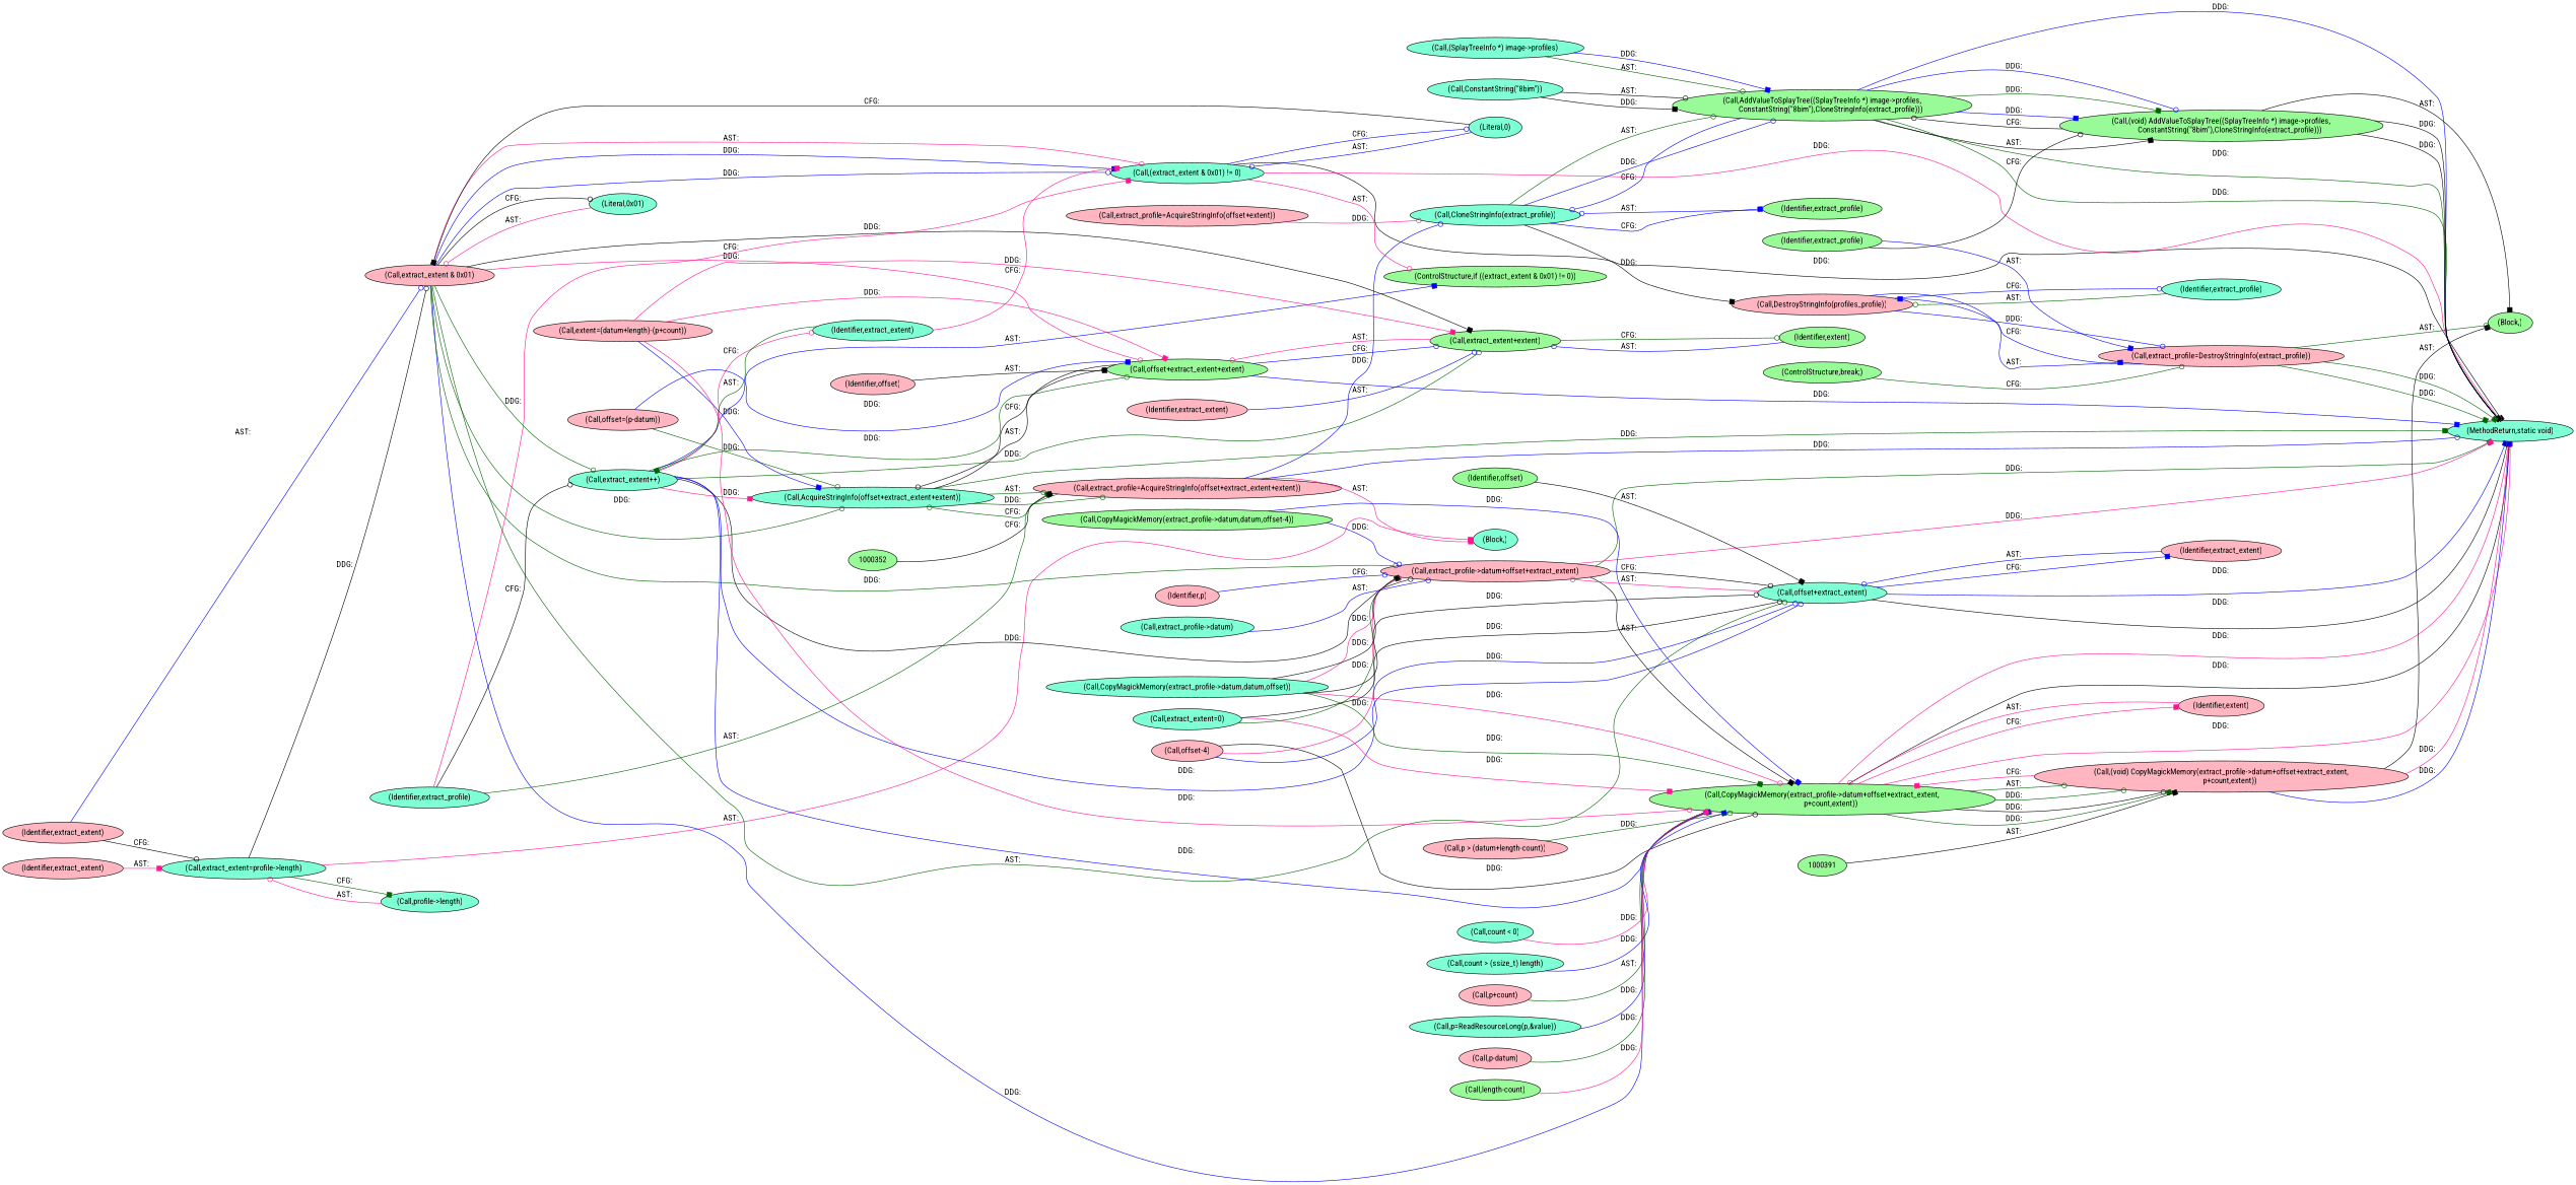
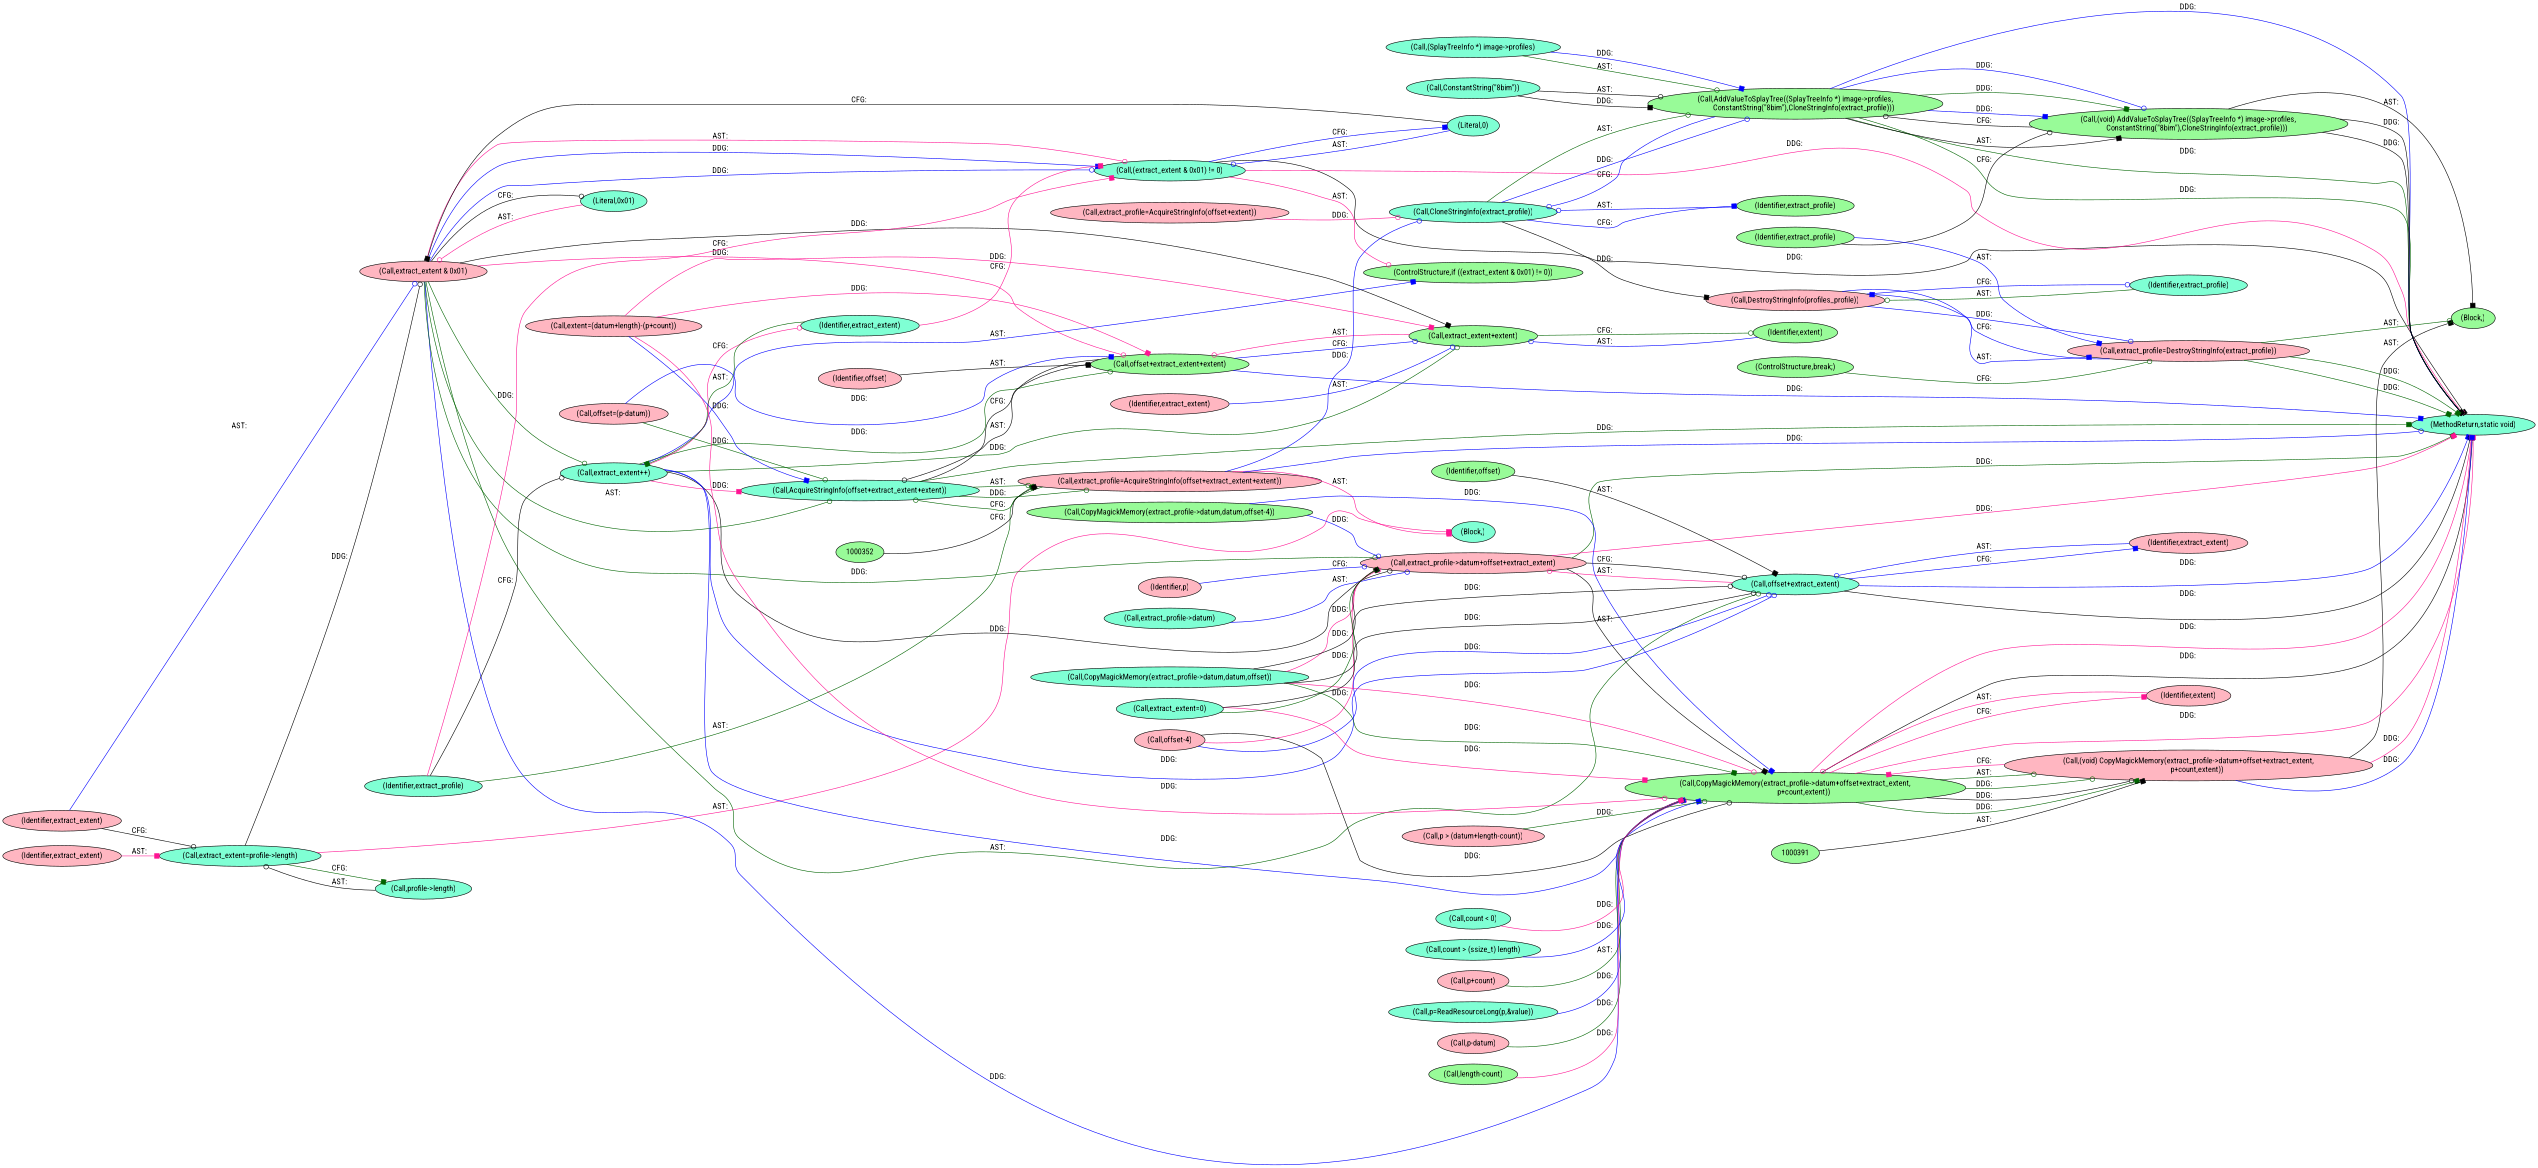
  digraph {
    fontname="Roboto Condensed"
    rankdir=LR
    node [fillcolor=aquamarine fontname="Roboto Condensed" style=filled]
    edge [arrowhead=odot color=blue fontname="Roboto Condensed"]
    n1 [label="(Call,extract_extent=profile->length)"]
    n2 [fillcolor=lightpink label="(Call,extract_extent & 0x01)"]
    n3 [label="(Block,)"]
    n4 [label="(Call,profile->length)"]
    n5 [label="(Call,(extract_extent & 0x01) != 0)"]
    n6 [label="(Call,extract_extent++)"]
    n7 [label="(Call,AcquireStringInfo(offset+extract_extent+extent))"]
    n8 [fillcolor=palegreen label="(Call,offset+extract_extent+extent)"]
    n9 [fillcolor=palegreen label="(Call,extract_extent+extent)"]
    n10 [fillcolor=palegreen label="(Call,CopyMagickMemory(extract_profile->datum+offset+extract_extent,\n          p+count,extent))"]
    n11 [fillcolor=lightpink label="(Call,extract_profile->datum+offset+extract_extent)"]
    n12 [label="(Call,offset+extract_extent)"]
    n13 [label="(Literal,0x01)"]
    n14 [label="(Literal,0)"]
    n15 [fillcolor=palegreen label="(ControlStructure,if ((extract_extent & 0x01) != 0))"]
    n16 [label="(MethodReturn,static void)"]
    n17 [label="(Identifier,extract_extent)"]
    n18 [fillcolor=lightpink label="(Call,extract_profile=AcquireStringInfo(offset+extract_extent+extent))"]
    n19 [fillcolor=palegreen label="(Identifier,extent)"]
    n20 [fillcolor=lightpink label="(Call,(void) CopyMagickMemory(extract_profile->datum+offset+extract_extent,\n          p+count,extent))"]
    n21 [fillcolor=lightpink label="(Identifier,extent)"]
    n22 [fillcolor=lightpink label="(Identifier,extract_extent)"]
    n23 [label="(Call,CloneStringInfo(extract_profile))"]
    n24 [fillcolor=palegreen label="(Call,AddValueToSplayTree((SplayTreeInfo *) image->profiles,\n          ConstantString(\"8bim\"),CloneStringInfo(extract_profile)))"]
    n25 [fillcolor=lightpink label="(Call,DestroyStringInfo(profiles_profile))"]
    n26 [fillcolor=palegreen label="(Identifier,extract_profile)"]
    n27 [fillcolor=palegreen label="(Call,(void) AddValueToSplayTree((SplayTreeInfo *) image->profiles,\n          ConstantString(\"8bim\"),CloneStringInfo(extract_profile)))"]
    n28 [fillcolor=lightpink label="(Call,extract_profile=DestroyStringInfo(extract_profile))"]
    n29 [label="(Identifier,extract_profile)"]
    n30 [fillcolor=palegreen label="(Block,)"]
    n31 [fillcolor=lightpink label="(Call,offset-4)"]
    n32 [fillcolor=lightpink label="(Call,extract_profile=AcquireStringInfo(offset+extent))"]
    n33 [label="(Call,p=ReadResourceLong(p,&value))"]
    n34 [fillcolor=lightpink label="(Identifier,p)"]
    n35 [fillcolor=lightpink label="(Call,offset=(p-datum))"]
    n36 [label="(Call,extract_profile->datum)"]
    n37 [fillcolor=lightpink label="(Call,p-datum)"]
    n38 [fillcolor=palegreen label="(Identifier,offset)"]
    n39 [label="(Call,CopyMagickMemory(extract_profile->datum,datum,offset))"]
    n40 [fillcolor=palegreen label="(Call,CopyMagickMemory(extract_profile->datum,datum,offset-4))"]
    n41 [fillcolor=lightpink label="(Call,p > (datum+length-count))"]
    n42 [label="(Call,extract_extent=0)"]
    n43 [fillcolor=lightpink label="(Call,extent=(datum+length)-(p+count))"]
    n44 [label="(Call,ConstantString(\"8bim\"))"]
    n45 [label="(Call,count < 0)"]
    n46 [fillcolor=palegreen label="(ControlStructure,break;)"]
    n47 [label="(Call,(SplayTreeInfo *) image->profiles)"]
    n48 [label="(Call,count > (ssize_t) length)"]
    n49 [fillcolor=lightpink label="(Identifier,extract_extent)"]
    n50 [fillcolor=lightpink label="(Identifier,offset)"]
    n51 [fillcolor=lightpink label="(Identifier,extract_extent)"]
    n52 [fillcolor=lightpink label="(Call,p+count)"]
    n53 [fillcolor=palegreen label="(Call,length-count)"]
    n54 [fillcolor=palegreen label="(Identifier,extract_profile)"]
    n55 [fillcolor=lightpink label="(Identifier,extract_extent)"]
    n56 [label="(Identifier,extract_profile)"]
    1000352 [fillcolor=palegreen]
    1000391 [fillcolor=palegreen]
    n1 -> n2 [color=black label="DDG: "]
    n1 -> n3 [arrowhead=box color=deeppink label="AST: "]
    n1 -> n4 [arrowhead=box color=darkgreen label="CFG: "]
    n2 -> n5 [color=deeppink label="AST: "]
    n2 -> n5 [arrowhead=box label="DDG: "]
    n2 -> n5 [label="DDG: "]
    n2 -> n6 [color=darkgreen label="DDG: "]
-   n2 -> n7 [color=darkgreen label="DDG: "]
+   n2 -> n7 [color=darkgreen label="AST: "]
    n2 -> n8 [color=deeppink label="DDG: "]
    n2 -> n9 [arrowhead=box color=black label="DDG: "]
    n2 -> n10 [label="DDG: "]
    n2 -> n11 [color=darkgreen label="DDG: "]
    n2 -> n12 [color=darkgreen label="AST: "]
    n2 -> n13 [color=black label="CFG: "]
-   n4 -> n1 [color=deeppink label="AST: "]
-   n5 -> n14 [label="CFG: "]
+   n4 -> n1 [color=black label="AST: "]
+   n5 -> n14 [arrowhead=box label="CFG: "]
    n5 -> n15 [color=deeppink label="AST: "]
    n5 -> n16 [arrowhead=box color=black label="DDG: "]
    n5 -> n16 [color=deeppink label="DDG: "]
    n6 -> n7 [arrowhead=box color=deeppink label="DDG: "]
    n6 -> n8 [color=darkgreen label="DDG: "]
    n6 -> n9 [color=darkgreen label="DDG: "]
    n6 -> n10 [arrowhead=box label="DDG: "]
    n6 -> n11 [color=black label="DDG: "]
    n6 -> n12 [label="DDG: "]
    n6 -> n15 [arrowhead=box label="AST: "]
    n6 -> n17 [color=deeppink label="CFG: "]
    n7 -> n8 [color=black label="CFG: "]
    n7 -> n16 [arrowhead=box color=darkgreen label="DDG: "]
    n7 -> n18 [color=darkgreen label="AST: "]
    n7 -> n18 [color=darkgreen label="DDG: "]
    n8 -> n7 [color=black label="AST: "]
    n8 -> n9 [label="CFG: "]
    n8 -> n16 [arrowhead=box label="DDG: "]
    n9 -> n8 [color=deeppink label="AST: "]
    n9 -> n19 [color=darkgreen label="CFG: "]
    n10 -> n16 [arrowhead=box color=deeppink label="DDG: "]
    n10 -> n16 [arrowhead=box color=black label="DDG: "]
    n10 -> n16 [arrowhead=box color=deeppink label="DDG: "]
    n10 -> n20 [color=darkgreen label="AST: "]
    n10 -> n20 [color=darkgreen label="DDG: "]
    n10 -> n20 [color=black label="DDG: "]
    n10 -> n20 [arrowhead=box color=darkgreen label="DDG: "]
    n10 -> n21 [arrowhead=box color=deeppink label="CFG: "]
    n11 -> n10 [arrowhead=box color=black label="AST: "]
    n11 -> n12 [color=black label="CFG: "]
    n11 -> n16 [arrowhead=box color=darkgreen label="DDG: "]
    n11 -> n16 [arrowhead=box color=deeppink label="DDG: "]
    n12 -> n11 [color=deeppink label="AST: "]
    n12 -> n16 [arrowhead=box label="DDG: "]
    n12 -> n16 [color=black label="DDG: "]
    n12 -> n22 [arrowhead=box label="CFG: "]
    n13 -> n2 [color=deeppink label="AST: "]
    n14 -> n2 [arrowhead=box color=black label="CFG: "]
    n14 -> n5 [label="AST: "]
    n17 -> n5 [arrowhead=box color=deeppink label="CFG: "]
    n17 -> n6 [arrowhead=box color=darkgreen label="AST: "]
    n18 -> n3 [arrowhead=box color=deeppink label="AST: "]
    n18 -> n7 [color=darkgreen label="CFG: "]
    n18 -> n16 [label="DDG: "]
    n18 -> n23 [label="DDG: "]
    n19 -> n9 [label="AST: "]
    n20 -> n10 [arrowhead=box color=deeppink label="CFG: "]
    n20 -> n16 [arrowhead=box color=deeppink label="DDG: "]
    n20 -> n16 [arrowhead=box label="DDG: "]
    n20 -> n30 [arrowhead=box color=black label="AST: "]
    n21 -> n10 [color=deeppink label="AST: "]
    n22 -> n12 [label="AST: "]
    n23 -> n24 [color=darkgreen label="AST: "]
    n23 -> n24 [label="DDG: "]
    n23 -> n25 [arrowhead=box color=black label="DDG: "]
    n23 -> n26 [arrowhead=box label="CFG: "]
    n24 -> n16 [arrowhead=box color=darkgreen label="DDG: "]
    n24 -> n16 [color=darkgreen label="DDG: "]
    n24 -> n16 [label="DDG: "]
    n24 -> n23 [label="CFG: "]
    n24 -> n27 [arrowhead=box color=black label="AST: "]
    n24 -> n27 [label="DDG: "]
    n24 -> n27 [arrowhead=box color=darkgreen label="DDG: "]
    n24 -> n27 [arrowhead=box label="DDG: "]
    n25 -> n28 [arrowhead=box label="AST: "]
    n25 -> n28 [label="DDG: "]
    n25 -> n29 [label="CFG: "]
    n26 -> n23 [label="AST: "]
    n27 -> n16 [color=black label="DDG: "]
    n27 -> n16 [arrowhead=box color=black label="DDG: "]
    n27 -> n24 [color=black label="CFG: "]
    n27 -> n30 [arrowhead=box color=black label="AST: "]
    n28 -> n16 [arrowhead=box color=darkgreen label="DDG: "]
    n28 -> n16 [arrowhead=box color=darkgreen label="DDG: "]
    n28 -> n25 [arrowhead=box label="CFG: "]
    n28 -> n30 [color=darkgreen label="AST: "]
    n29 -> n25 [color=darkgreen label="AST: "]
    n31 -> n10 [color=black label="DDG: "]
    n31 -> n11 [color=deeppink label="DDG: "]
    n31 -> n12 [label="DDG: "]
    n32 -> n23 [color=deeppink label="DDG: "]
    n33 -> n10 [label="DDG: "]
    n34 -> n11 [label="CFG: "]
    n35 -> n7 [color=darkgreen label="DDG: "]
    n35 -> n8 [arrowhead=box label="DDG: "]
    n36 -> n11 [label="AST: "]
    n37 -> n10 [color=darkgreen label="DDG: "]
    n38 -> n12 [arrowhead=box color=black label="AST: "]
    n39 -> n10 [color=deeppink label="DDG: "]
    n39 -> n10 [arrowhead=box color=darkgreen label="DDG: "]
    n39 -> n11 [color=deeppink label="DDG: "]
    n39 -> n11 [arrowhead=box color=black label="DDG: "]
    n39 -> n12 [color=black label="DDG: "]
    n40 -> n10 [arrowhead=box label="DDG: "]
    n40 -> n11 [label="DDG: "]
    n41 -> n10 [color=darkgreen label="DDG: "]
    n42 -> n10 [arrowhead=box color=deeppink label="DDG: "]
    n42 -> n11 [color=darkgreen label="DDG: "]
    n42 -> n12 [color=black label="DDG: "]
    n43 -> n7 [arrowhead=box label="DDG: "]
    n43 -> n8 [arrowhead=box color=deeppink label="DDG: "]
    n43 -> n9 [arrowhead=box color=deeppink label="DDG: "]
    n43 -> n10 [color=deeppink label="DDG: "]
    n44 -> n24 [color=black label="AST: "]
    n44 -> n24 [arrowhead=box color=black label="DDG: "]
    n45 -> n10 [color=deeppink label="DDG: "]
    n46 -> n28 [color=darkgreen label="CFG: "]
    n47 -> n24 [color=darkgreen label="AST: "]
    n47 -> n24 [arrowhead=box label="DDG: "]
    n48 -> n10 [arrowhead=box label="DDG: "]
    n49 -> n1 [color=black label="CFG: "]
    n49 -> n2 [label="AST: "]
    n50 -> n8 [arrowhead=box color=black label="AST: "]
    n51 -> n9 [label="AST: "]
    n52 -> n10 [color=darkgreen label="AST: "]
    n53 -> n10 [arrowhead=box color=deeppink label="DDG: "]
    n54 -> n27 [color=black label="CFG: "]
    n54 -> n28 [arrowhead=box label="AST: "]
    n55 -> n1 [arrowhead=box color=deeppink label="AST: "]
    n56 -> n5 [arrowhead=box color=deeppink label="CFG: "]
    n56 -> n6 [color=black label="CFG: "]
    n56 -> n18 [arrowhead=box color=darkgreen label="AST: "]
    1000352 -> n18 [arrowhead=box color=black label="CFG: "]
    1000391 -> n20 [arrowhead=box color=black label="AST: "]
  }
